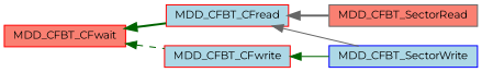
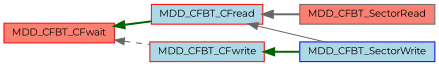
  digraph {
    fontname=Montserrat
    rankdir=LR
    node [color=red fillcolor=lightblue fontname=Montserrat fontsize=10 shape=record style=filled]
    edge [color=darkgreen dir=back fontname=Montserrat fontsize=10 labelfontname=Helvetica labelfontsize=10 style=bold]
    n1 [fillcolor=salmon fontcolor=black height=0.2 label=MDD_CFBT_CFwait width=0.4]
    n2 [height=0.2 label=MDD_CFBT_CFread width=0.4]
    n3 [height=0.2 label=MDD_CFBT_CFwrite width=0.4]
    n4 [color=gray40 fillcolor=salmon height=0.2 label=MDD_CFBT_SectorRead width=0.4]
    n5 [color=blue height=0.2 label=MDD_CFBT_SectorWrite width=0.4]
    n1 -> n2
-   n1 -> n3 [style=dashed]
+   n1 -> n3 [color=gray40 style=dashed]
    n2 -> n4 [color=gray40]
    n2 -> n5 [color=gray40 style=solid]
-   n3 -> n5 [style=solid]
+   n3 -> n5
  }
